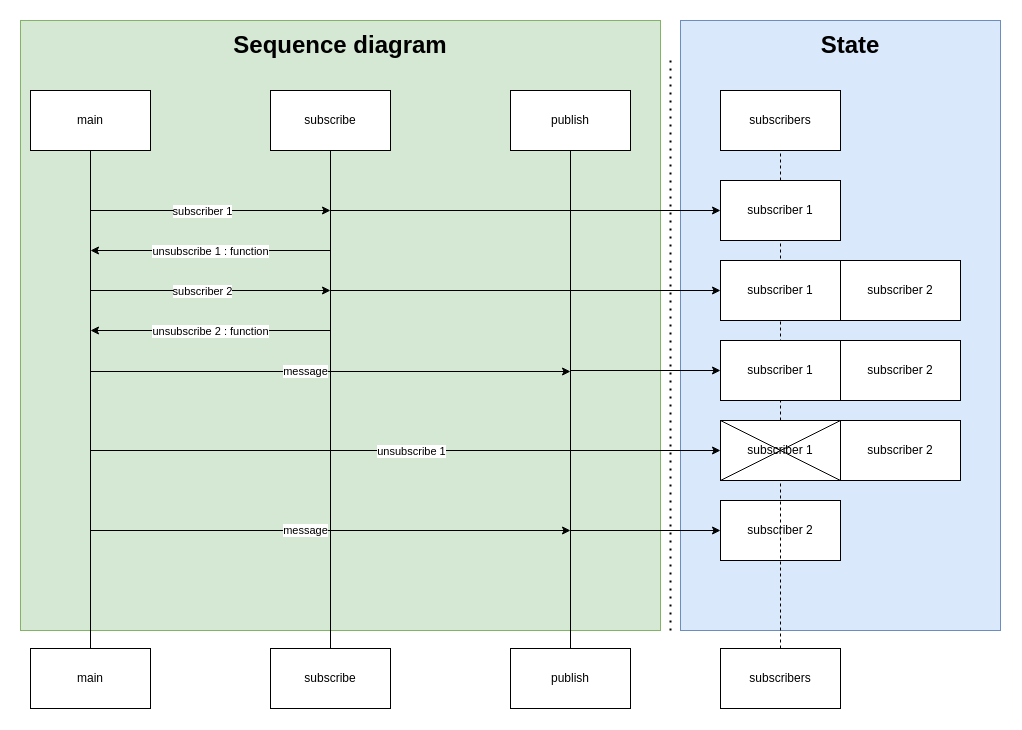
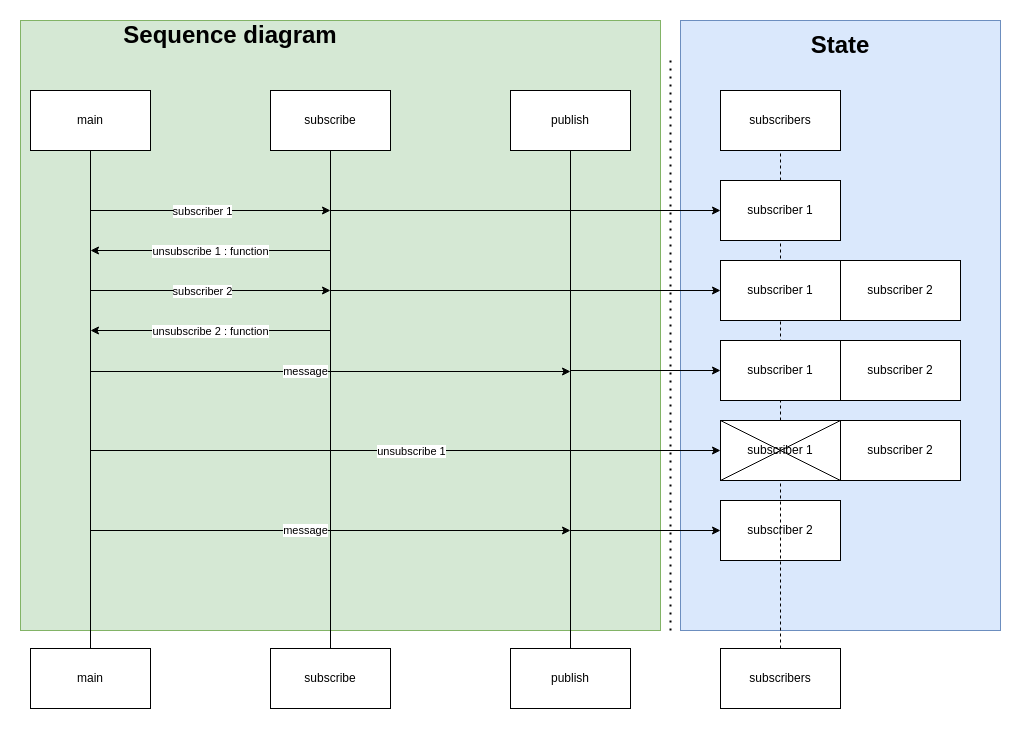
  <mxCell id="0" />
  <mxCell id="1" parent="0" />
  <mxCell id="2" value="" style="rounded=0;whiteSpace=wrap;html=1;fillColor=#d5e8d4;strokeColor=#82b366;" vertex="1" parent="1"><mxGeometry x="20" y="20" width="640" height="610" as="geometry" /></mxCell>
  <mxCell id="3" value="" style="rounded=0;whiteSpace=wrap;html=1;fillColor=#dae8fc;strokeColor=#6c8ebf;" vertex="1" parent="1"><mxGeometry x="680" y="20" width="320" height="610" as="geometry" /></mxCell>
  <mxCell id="4" value="" style="endArrow=none;dashed=1;html=1;rounded=0;strokeColor=default;entryX=0.5;entryY=1;entryDx=0;entryDy=0;exitX=0.5;exitY=0;exitDx=0;exitDy=0;startArrow=none;" edge="1" parent="1" source="44" target="30"><mxGeometry width="50" height="50" relative="1" as="geometry"><mxPoint x="780" y="410" as="sourcePoint" /><mxPoint x="670" y="240" as="targetPoint" /></mxGeometry></mxCell>
  <mxCell id="5" value="subscribe" style="rounded=0;whiteSpace=wrap;html=1;" vertex="1" parent="1"><mxGeometry x="270" y="90" width="120" height="60" as="geometry" /></mxCell>
  <mxCell id="6" value="publish" style="rounded=0;whiteSpace=wrap;html=1;" vertex="1" parent="1"><mxGeometry x="510" y="90" width="120" height="60" as="geometry" /></mxCell>
  <mxCell id="7" value="" style="endArrow=none;html=1;rounded=0;strokeColor=default;entryX=0.5;entryY=1;entryDx=0;entryDy=0;exitX=0.5;exitY=0;exitDx=0;exitDy=0;" edge="1" parent="1" source="8" target="5"><mxGeometry width="50" height="50" relative="1" as="geometry"><mxPoint x="330" y="410" as="sourcePoint" /><mxPoint x="520" y="240" as="targetPoint" /></mxGeometry></mxCell>
  <mxCell id="8" value="subscribe" style="rounded=0;whiteSpace=wrap;html=1;" vertex="1" parent="1"><mxGeometry x="270" y="648" width="120" height="60" as="geometry" /></mxCell>
  <mxCell id="9" value="" style="endArrow=none;html=1;rounded=0;strokeColor=default;entryX=0.5;entryY=1;entryDx=0;entryDy=0;exitX=0.5;exitY=0;exitDx=0;exitDy=0;" edge="1" parent="1" source="10"><mxGeometry width="50" height="50" relative="1" as="geometry"><mxPoint x="570" y="410" as="sourcePoint" /><mxPoint x="570" y="150" as="targetPoint" /></mxGeometry></mxCell>
  <mxCell id="10" value="publish" style="rounded=0;whiteSpace=wrap;html=1;" vertex="1" parent="1"><mxGeometry x="510" y="648" width="120" height="60" as="geometry" /></mxCell>
  <mxCell id="11" value="main" style="rounded=0;whiteSpace=wrap;html=1;" vertex="1" parent="1"><mxGeometry x="30" y="90" width="120" height="60" as="geometry" /></mxCell>
  <mxCell id="12" value="" style="endArrow=none;html=1;rounded=0;strokeColor=default;entryX=0.5;entryY=1;entryDx=0;entryDy=0;exitX=0.5;exitY=0;exitDx=0;exitDy=0;" edge="1" parent="1" source="13"><mxGeometry width="50" height="50" relative="1" as="geometry"><mxPoint x="90" y="410" as="sourcePoint" /><mxPoint x="90" y="150" as="targetPoint" /></mxGeometry></mxCell>
  <mxCell id="13" value="main" style="rounded=0;whiteSpace=wrap;html=1;" vertex="1" parent="1"><mxGeometry x="30" y="648" width="120" height="60" as="geometry" /></mxCell>
  <mxCell id="14" value="" style="endArrow=classic;html=1;rounded=0;strokeColor=default;" edge="1" parent="1"><mxGeometry width="50" height="50" relative="1" as="geometry"><mxPoint x="90" y="210" as="sourcePoint" /><mxPoint x="330" y="210" as="targetPoint" /></mxGeometry></mxCell>
  <mxCell id="15" value="subscriber 1" style="edgeLabel;html=1;align=center;verticalAlign=middle;resizable=0;points=[];" vertex="1" connectable="0" parent="14"><mxGeometry x="-0.304" y="3" relative="1" as="geometry"><mxPoint x="27" y="3" as="offset" /></mxGeometry></mxCell>
  <mxCell id="16" value="" style="endArrow=classic;html=1;rounded=0;strokeColor=default;" edge="1" parent="1"><mxGeometry width="50" height="50" relative="1" as="geometry"><mxPoint x="330" y="250" as="sourcePoint" /><mxPoint x="90" y="250" as="targetPoint" /></mxGeometry></mxCell>
  <mxCell id="17" value="&lt;font color=&quot;rgba(0, 0, 0, 0)&quot; face=&quot;monospace&quot;&gt;&lt;span style=&quot;font-size: 0px ; background-color: rgb(248 , 249 , 250)&quot;&gt;unsubsc&lt;/span&gt;&lt;/font&gt;" style="edgeLabel;html=1;align=center;verticalAlign=middle;resizable=0;points=[];" vertex="1" connectable="0" parent="16"><mxGeometry x="0.046" y="-1" relative="1" as="geometry"><mxPoint y="11" as="offset" /></mxGeometry></mxCell>
  <mxCell id="18" value="unsubscribe 1 : function" style="edgeLabel;html=1;align=center;verticalAlign=middle;resizable=0;points=[];" vertex="1" connectable="0" parent="16"><mxGeometry x="0.013" y="-1" relative="1" as="geometry"><mxPoint x="1" y="1" as="offset" /></mxGeometry></mxCell>
  <mxCell id="19" value="" style="endArrow=classic;html=1;rounded=0;strokeColor=default;" edge="1" parent="1"><mxGeometry width="50" height="50" relative="1" as="geometry"><mxPoint x="90" y="371" as="sourcePoint" /><mxPoint x="570" y="371" as="targetPoint" /></mxGeometry></mxCell>
  <mxCell id="20" value="message" style="edgeLabel;html=1;align=center;verticalAlign=middle;resizable=0;points=[];" vertex="1" connectable="0" parent="19"><mxGeometry x="-0.135" y="1" relative="1" as="geometry"><mxPoint x="6" as="offset" /></mxGeometry></mxCell>
  <mxCell id="21" value="" style="endArrow=classic;html=1;rounded=0;strokeColor=default;" edge="1" parent="1"><mxGeometry width="50" height="50" relative="1" as="geometry"><mxPoint x="90" y="290" as="sourcePoint" /><mxPoint x="330" y="290" as="targetPoint" /></mxGeometry></mxCell>
  <mxCell id="22" value="subscriber 2" style="edgeLabel;html=1;align=center;verticalAlign=middle;resizable=0;points=[];" vertex="1" connectable="0" parent="21"><mxGeometry x="-0.304" y="3" relative="1" as="geometry"><mxPoint x="27" y="3" as="offset" /></mxGeometry></mxCell>
  <mxCell id="23" value="" style="endArrow=classic;html=1;rounded=0;strokeColor=default;" edge="1" parent="1"><mxGeometry width="50" height="50" relative="1" as="geometry"><mxPoint x="330" y="330" as="sourcePoint" /><mxPoint x="90" y="330" as="targetPoint" /></mxGeometry></mxCell>
  <mxCell id="24" value="&lt;font color=&quot;rgba(0, 0, 0, 0)&quot; face=&quot;monospace&quot;&gt;&lt;span style=&quot;font-size: 0px ; background-color: rgb(248 , 249 , 250)&quot;&gt;unsubsc&lt;/span&gt;&lt;/font&gt;" style="edgeLabel;html=1;align=center;verticalAlign=middle;resizable=0;points=[];" vertex="1" connectable="0" parent="23"><mxGeometry x="0.046" y="-1" relative="1" as="geometry"><mxPoint y="11" as="offset" /></mxGeometry></mxCell>
  <mxCell id="25" value="unsubscribe 2 : function" style="edgeLabel;html=1;align=center;verticalAlign=middle;resizable=0;points=[];" vertex="1" connectable="0" parent="23"><mxGeometry x="0.013" y="-1" relative="1" as="geometry"><mxPoint x="1" y="1" as="offset" /></mxGeometry></mxCell>
  <mxCell id="26" value="subscriber 1" style="rounded=0;whiteSpace=wrap;html=1;" vertex="1" parent="1"><mxGeometry x="720" y="180" width="120" height="60" as="geometry" /></mxCell>
  <mxCell id="27" value="subscriber 1" style="rounded=0;whiteSpace=wrap;html=1;" vertex="1" parent="1"><mxGeometry x="720" y="260" width="120" height="60" as="geometry" /></mxCell>
  <mxCell id="28" value="" style="endArrow=classic;html=1;rounded=0;strokeColor=default;entryX=0;entryY=0.5;entryDx=0;entryDy=0;" edge="1" parent="1" target="26"><mxGeometry width="50" height="50" relative="1" as="geometry"><mxPoint x="330" y="210" as="sourcePoint" /><mxPoint x="550" y="240" as="targetPoint" /></mxGeometry></mxCell>
  <mxCell id="29" value="" style="endArrow=classic;html=1;rounded=0;strokeColor=default;entryX=0;entryY=0.5;entryDx=0;entryDy=0;" edge="1" parent="1" target="27"><mxGeometry width="50" height="50" relative="1" as="geometry"><mxPoint x="330" y="290" as="sourcePoint" /><mxPoint x="710" y="290" as="targetPoint" /></mxGeometry></mxCell>
  <mxCell id="30" value="subscribers" style="rounded=0;whiteSpace=wrap;html=1;" vertex="1" parent="1"><mxGeometry x="720" y="90" width="120" height="60" as="geometry" /></mxCell>
  <mxCell id="31" value="subscribers" style="rounded=0;whiteSpace=wrap;html=1;" vertex="1" parent="1"><mxGeometry x="720" y="648" width="120" height="60" as="geometry" /></mxCell>
  <mxCell id="32" value="" style="endArrow=classic;html=1;rounded=0;strokeColor=default;entryX=0;entryY=0.5;entryDx=0;entryDy=0;" edge="1" parent="1" target="44"><mxGeometry width="50" height="50" relative="1" as="geometry"><mxPoint x="90" y="450" as="sourcePoint" /><mxPoint x="780" y="450" as="targetPoint" /></mxGeometry></mxCell>
  <mxCell id="33" value="unsubscribe 1" style="edgeLabel;html=1;align=center;verticalAlign=middle;resizable=0;points=[];" vertex="1" connectable="0" parent="32"><mxGeometry x="0.017" relative="1" as="geometry"><mxPoint as="offset" /></mxGeometry></mxCell>
  <mxCell id="34" value="subscriber 2" style="rounded=0;whiteSpace=wrap;html=1;" vertex="1" parent="1"><mxGeometry x="720" y="500" width="120" height="60" as="geometry" /></mxCell>
  <mxCell id="35" value="" style="endArrow=classic;html=1;rounded=0;strokeColor=default;" edge="1" parent="1"><mxGeometry width="50" height="50" relative="1" as="geometry"><mxPoint x="90" y="530" as="sourcePoint" /><mxPoint x="570" y="530" as="targetPoint" /></mxGeometry></mxCell>
  <mxCell id="36" value="message" style="edgeLabel;html=1;align=center;verticalAlign=middle;resizable=0;points=[];" vertex="1" connectable="0" parent="35"><mxGeometry x="-0.135" y="1" relative="1" as="geometry"><mxPoint x="6" as="offset" /></mxGeometry></mxCell>
  <mxCell id="37" value="" style="endArrow=classic;html=1;rounded=0;strokeColor=default;entryX=0;entryY=0.5;entryDx=0;entryDy=0;" edge="1" parent="1" target="34"><mxGeometry width="50" height="50" relative="1" as="geometry"><mxPoint x="570" y="530" as="sourcePoint" /><mxPoint x="590" y="440" as="targetPoint" /></mxGeometry></mxCell>
  <mxCell id="38" value="" style="endArrow=none;dashed=1;html=1;dashPattern=1 3;strokeWidth=2;rounded=0;" edge="1" parent="1"><mxGeometry width="50" height="50" relative="1" as="geometry"><mxPoint x="670" y="630" as="sourcePoint" /><mxPoint x="670" y="60" as="targetPoint" /></mxGeometry></mxCell>
- <mxCell id="39" value="&lt;h1&gt;&lt;b&gt;State&lt;/b&gt;&lt;/h1&gt;" style="text;html=1;strokeColor=none;fillColor=none;align=center;verticalAlign=middle;whiteSpace=wrap;rounded=0;" vertex="1" parent="1"><mxGeometry x="820" y="30" width="60" height="30" as="geometry" /></mxCell>
- <mxCell id="40" value="&lt;h1&gt;Sequence diagram&lt;/h1&gt;" style="text;html=1;strokeColor=none;fillColor=none;align=center;verticalAlign=middle;whiteSpace=wrap;rounded=0;" vertex="1" parent="1"><mxGeometry x="210" y="35" width="260" height="20" as="geometry" /></mxCell>
+ <mxCell id="39" value="&lt;h1&gt;&lt;b&gt;State&lt;/b&gt;&lt;/h1&gt;" style="text;html=1;strokeColor=none;fillColor=none;align=center;verticalAlign=middle;whiteSpace=wrap;rounded=0;" vertex="1" parent="1"><mxGeometry x="810" y="30" width="60" height="30" as="geometry" /></mxCell>
+ <mxCell id="40" value="&lt;h1&gt;Sequence diagram&lt;/h1&gt;" style="text;html=1;strokeColor=none;fillColor=none;align=center;verticalAlign=middle;whiteSpace=wrap;rounded=0;" vertex="1" parent="1"><mxGeometry x="100" y="25" width="260" height="20" as="geometry" /></mxCell>
  <mxCell id="41" value="subscriber 1" style="rounded=0;whiteSpace=wrap;html=1;" vertex="1" parent="1"><mxGeometry x="720" y="340" width="120" height="60" as="geometry" /></mxCell>
  <mxCell id="42" value="subscriber 2" style="rounded=0;whiteSpace=wrap;html=1;" vertex="1" parent="1"><mxGeometry x="840" y="340" width="120" height="60" as="geometry" /></mxCell>
  <mxCell id="43" value="" style="endArrow=classic;html=1;rounded=0;strokeColor=default;entryX=0;entryY=0.5;entryDx=0;entryDy=0;" edge="1" parent="1" target="41"><mxGeometry width="50" height="50" relative="1" as="geometry"><mxPoint x="570" y="370" as="sourcePoint" /><mxPoint x="690" y="350" as="targetPoint" /></mxGeometry></mxCell>
  <mxCell id="44" value="subscriber 1" style="rounded=0;whiteSpace=wrap;html=1;" vertex="1" parent="1"><mxGeometry x="720" y="420" width="120" height="60" as="geometry" /></mxCell>
  <mxCell id="45" value="" style="endArrow=none;dashed=1;html=1;rounded=0;strokeColor=default;entryX=0.5;entryY=1;entryDx=0;entryDy=0;exitX=0.5;exitY=0;exitDx=0;exitDy=0;" edge="1" parent="1" source="31" target="44"><mxGeometry width="50" height="50" relative="1" as="geometry"><mxPoint x="780" y="648" as="sourcePoint" /><mxPoint x="780" y="150" as="targetPoint" /></mxGeometry></mxCell>
  <mxCell id="46" value="" style="endArrow=none;html=1;rounded=0;strokeColor=default;entryX=1;entryY=0;entryDx=0;entryDy=0;exitX=0;exitY=1;exitDx=0;exitDy=0;" edge="1" parent="1" source="44" target="44"><mxGeometry width="50" height="50" relative="1" as="geometry"><mxPoint x="400" y="510" as="sourcePoint" /><mxPoint x="450" y="460" as="targetPoint" /></mxGeometry></mxCell>
  <mxCell id="47" value="" style="endArrow=none;html=1;rounded=0;strokeColor=default;entryX=0;entryY=0;entryDx=0;entryDy=0;exitX=1;exitY=1;exitDx=0;exitDy=0;" edge="1" parent="1" source="44" target="44"><mxGeometry width="50" height="50" relative="1" as="geometry"><mxPoint x="400" y="510" as="sourcePoint" /><mxPoint x="450" y="460" as="targetPoint" /></mxGeometry></mxCell>
  <mxCell id="48" value="subscriber 2" style="rounded=0;whiteSpace=wrap;html=1;" vertex="1" parent="1"><mxGeometry x="840" y="260" width="120" height="60" as="geometry" /></mxCell>
  <mxCell id="49" value="subscriber 2" style="rounded=0;whiteSpace=wrap;html=1;" vertex="1" parent="1"><mxGeometry x="840" y="420" width="120" height="60" as="geometry" /></mxCell>
